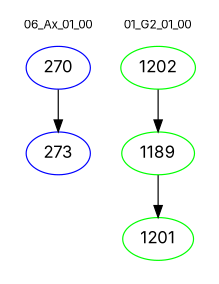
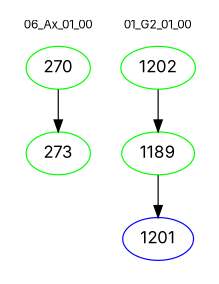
  digraph {
    fontname=Inter
    node [color=green fontname=Inter]
    edge [color=black fontname=Inter]
-   n1 [color=blue label=270]
-   n2 [color=blue label=273]
+   n1 [label=270]
+   n2 [label=273]
    n3 [label=1202]
    n4 [label=1189]
-   n5 [label=1201]
+   n5 [color=blue label=1201]
    subgraph cluster_1 {
      color=white
      fontsize=10
      label="06_Ax_01_00"
      n1
      n2
    }
    subgraph cluster_2 {
      color=white
      fontsize=10
      label="01_G2_01_00"
      n3
      n4
      n5
    }
    n1 -> n2
    n3 -> n4
    n4 -> n5
  }
